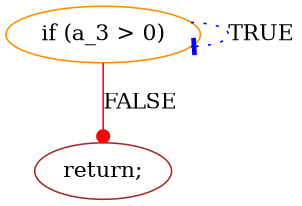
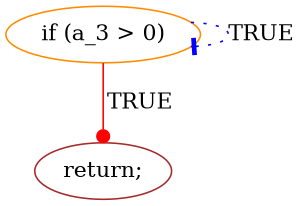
  digraph {
    n1 [label="if (a_3 > 0)" color=darkorange]
    n2 [label="return;" color=brown]
    n1 -> n1 [color=blue label=TRUE style=dotted arrowhead=tee]
-   n1 -> n2 [color=red label=FALSE style=solid arrowhead=dot]
+   n1 -> n2 [color=red label=TRUE style=solid arrowhead=dot]
  }
